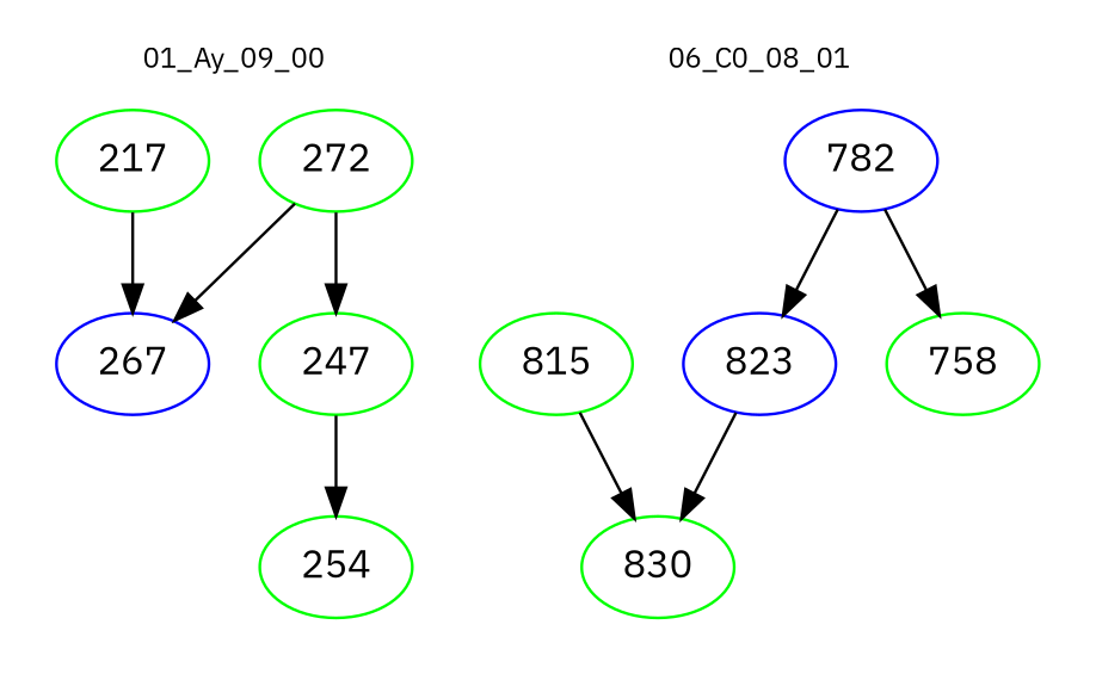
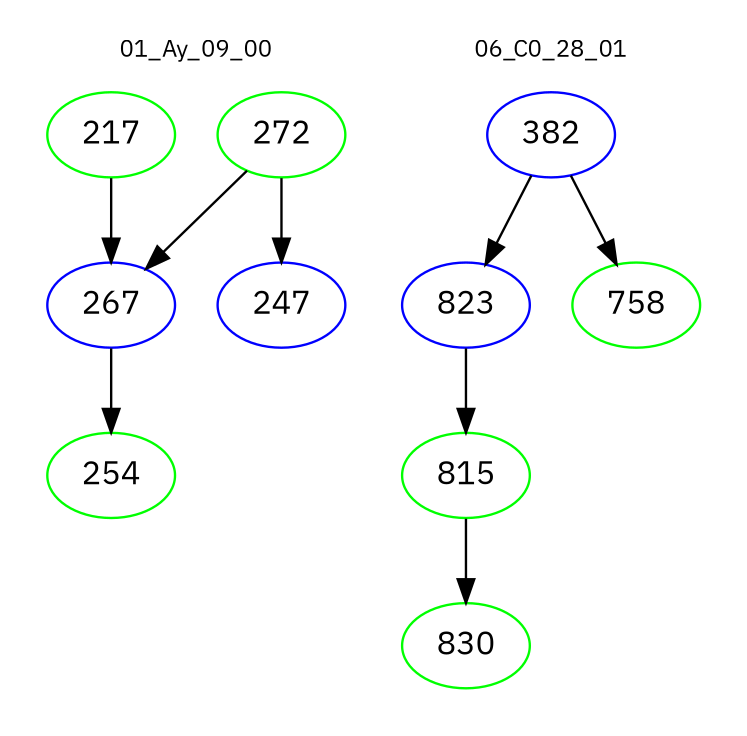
  digraph {
    fontname="IBM Plex Sans"
    node [color=green fontname="IBM Plex Sans"]
    edge [color=black fontname="IBM Plex Sans"]
    n1 [label=272]
    n2 [color=blue label=267]
-   n3 [label=247]
+   n3 [color=blue label=247]
    n4 [label=217]
    n5 [label=254]
    n6 [color=blue label=823]
-   n7 [color=blue label=782]
+   n7 [color=blue label=382]
    n8 [label=815]
    n9 [label=758]
    n10 [label=830]
    subgraph cluster_1 {
      color=white
      fontsize=10
      label="01_Ay_09_00"
      n1
      n2
      n3
      n4
      n5
    }
    subgraph cluster_2 {
      color=white
      fontsize=10
-     label="06_C0_08_01"
+     label="06_C0_28_01"
      n6
      n7
      n8
      n9
      n10
    }
    n1 -> n2
    n1 -> n3
-   n3 -> n5
+   n2 -> n5
    n4 -> n2
-   n6 -> n10
+   n6 -> n8
    n7 -> n6
    n7 -> n9
    n8 -> n10
  }
